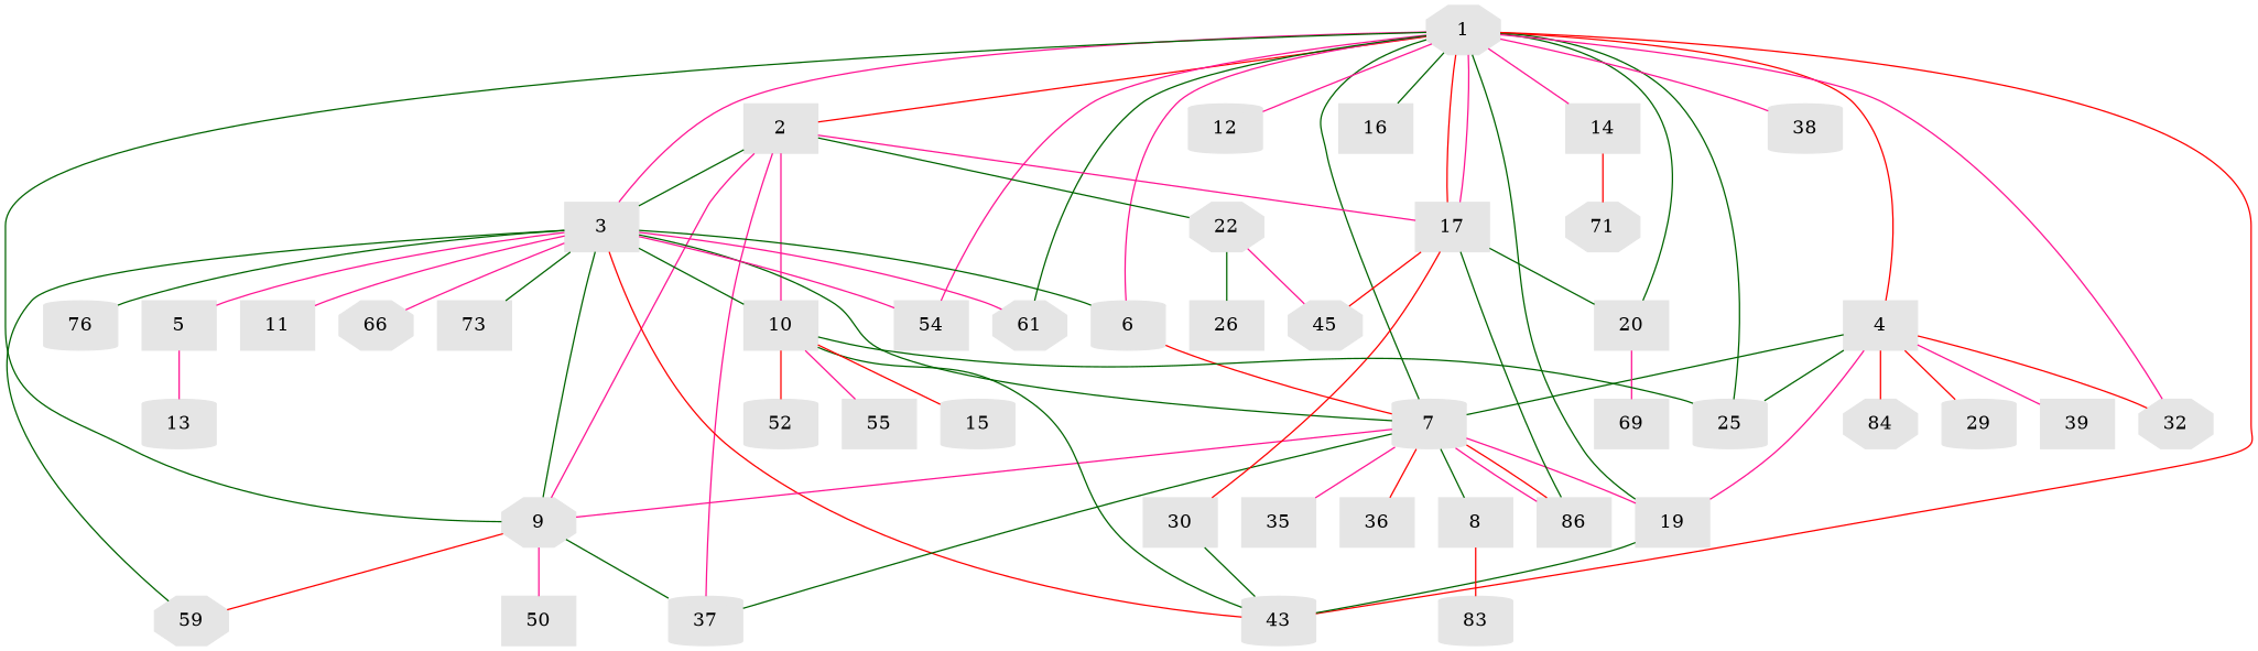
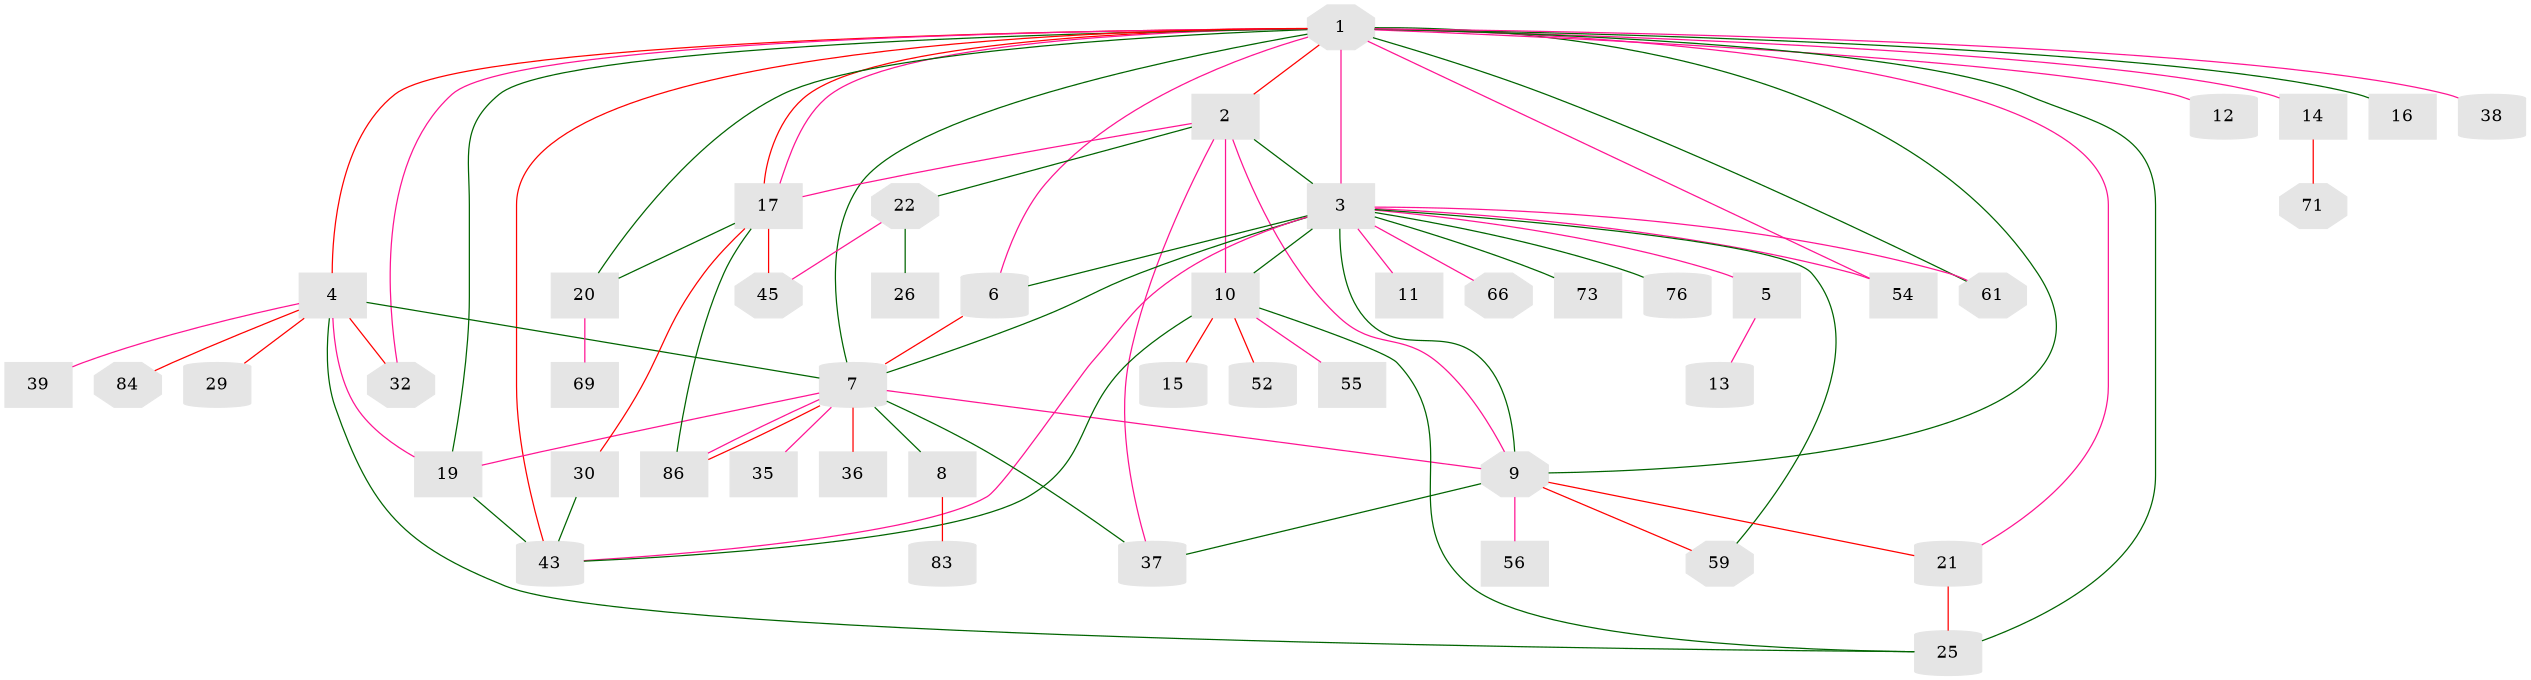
  graph {
    node [color=gray90 shape=box style=filled]
    edge [color=deeppink]
    1 [shape=octagon]
    2
    3 [super="+42"]
    4
    6 [shape=cylinder]
    7 [shape=cylinder super="+23+27+33+28"]
    9 [shape=octagon super="+18+58"]
    12 [shape=cylinder]
    14
    16
    17 [super="+94+79+24+41"]
    19
    20
+   21 [shape=cylinder super="+64"]
    25 [shape=cylinder super="+62"]
    32 [shape=octagon super="+34+47+88"]
    38 [shape=cylinder]
    43 [shape=cylinder super="+44+80+90"]
    54
    61 [shape=octagon]
    10 [super="+31"]
    22 [shape=octagon super="+81"]
    37 [shape=cylinder super="+89"]
    5
    11 [super="+70"]
    59 [shape=octagon super="+60"]
    66 [shape=octagon]
    73
    76 [shape=cylinder]
    29 [shape=cylinder]
    39
    84 [shape=octagon]
    8
    35 [super="+67"]
    36
    n36 [label=86]
-   50
+   50 [label=56]
    71 [shape=octagon]
    30 [super="+92"]
    45 [shape=octagon]
    69
    15 [shape=cylinder]
    52 [shape=cylinder]
    55
    26
    13 [shape=cylinder]
    83 [shape=cylinder]
    1 -- 2 [color=red]
    1 -- 3 [weight=4]
    1 -- 4 [color=red]
    1 -- 6
    1 -- 7 [color=darkgreen]
    1 -- 9 [color=darkgreen]
    1 -- 12
    1 -- 14
    1 -- 16 [color=darkgreen]
    1 -- 17 [color=red weight=2]
    1 -- 17
    1 -- 19 [color=darkgreen]
    1 -- 20 [color=darkgreen]
+   1 -- 21
    1 -- 25 [color=darkgreen weight=2]
    1 -- 32
    1 -- 38
    1 -- 43 [color=red weight=2]
    1 -- 54
    1 -- 61 [color=darkgreen]
    2 -- 3 [color=darkgreen]
    2 -- 9
    2 -- 17
    2 -- 10 [weight=2]
    2 -- 22 [color=darkgreen]
    2 -- 37
    3 -- 6 [color=darkgreen weight=2]
    3 -- 7 [color=darkgreen weight=4]
    3 -- 9 [color=darkgreen weight=2]
-   3 -- 43 [color=red]
+   3 -- 43
    3 -- 54
    3 -- 61
    3 -- 10 [color=darkgreen]
    3 -- 5
    3 -- 11
    3 -- 59 [color=darkgreen]
    3 -- 66
    3 -- 73 [color=darkgreen]
    3 -- 76 [color=darkgreen]
    4 -- 7 [color=darkgreen weight=2]
    4 -- 19
    4 -- 25 [color=darkgreen]
    4 -- 32 [color=red]
    4 -- 29 [color=red]
    4 -- 39
    4 -- 84 [color=red]
    6 -- 7 [color=red]
    7 -- 9
    7 -- 19 [weight=2]
    7 -- 37 [color=darkgreen]
    7 -- 8 [color=darkgreen]
    7 -- 35
    7 -- 36 [color=red]
    7 -- n36
    7 -- n36 [color=red]
+   9 -- 21 [color=red]
    9 -- 37 [color=darkgreen]
    9 -- 59 [color=red]
    9 -- 50
    14 -- 71 [color=red]
    17 -- 20 [color=darkgreen]
    17 -- n36 [color=darkgreen]
    17 -- 30 [color=red]
    17 -- 45 [color=red]
    19 -- 43 [color=darkgreen]
    20 -- 69
+   21 -- 25 [color=red]
    10 -- 25 [color=darkgreen]
    10 -- 43 [color=darkgreen]
    10 -- 15 [color=red]
    10 -- 52 [color=red]
    10 -- 55
    22 -- 45
    22 -- 26 [color=darkgreen]
    5 -- 13
    8 -- 83 [color=red]
    30 -- 43 [color=darkgreen]
  }
